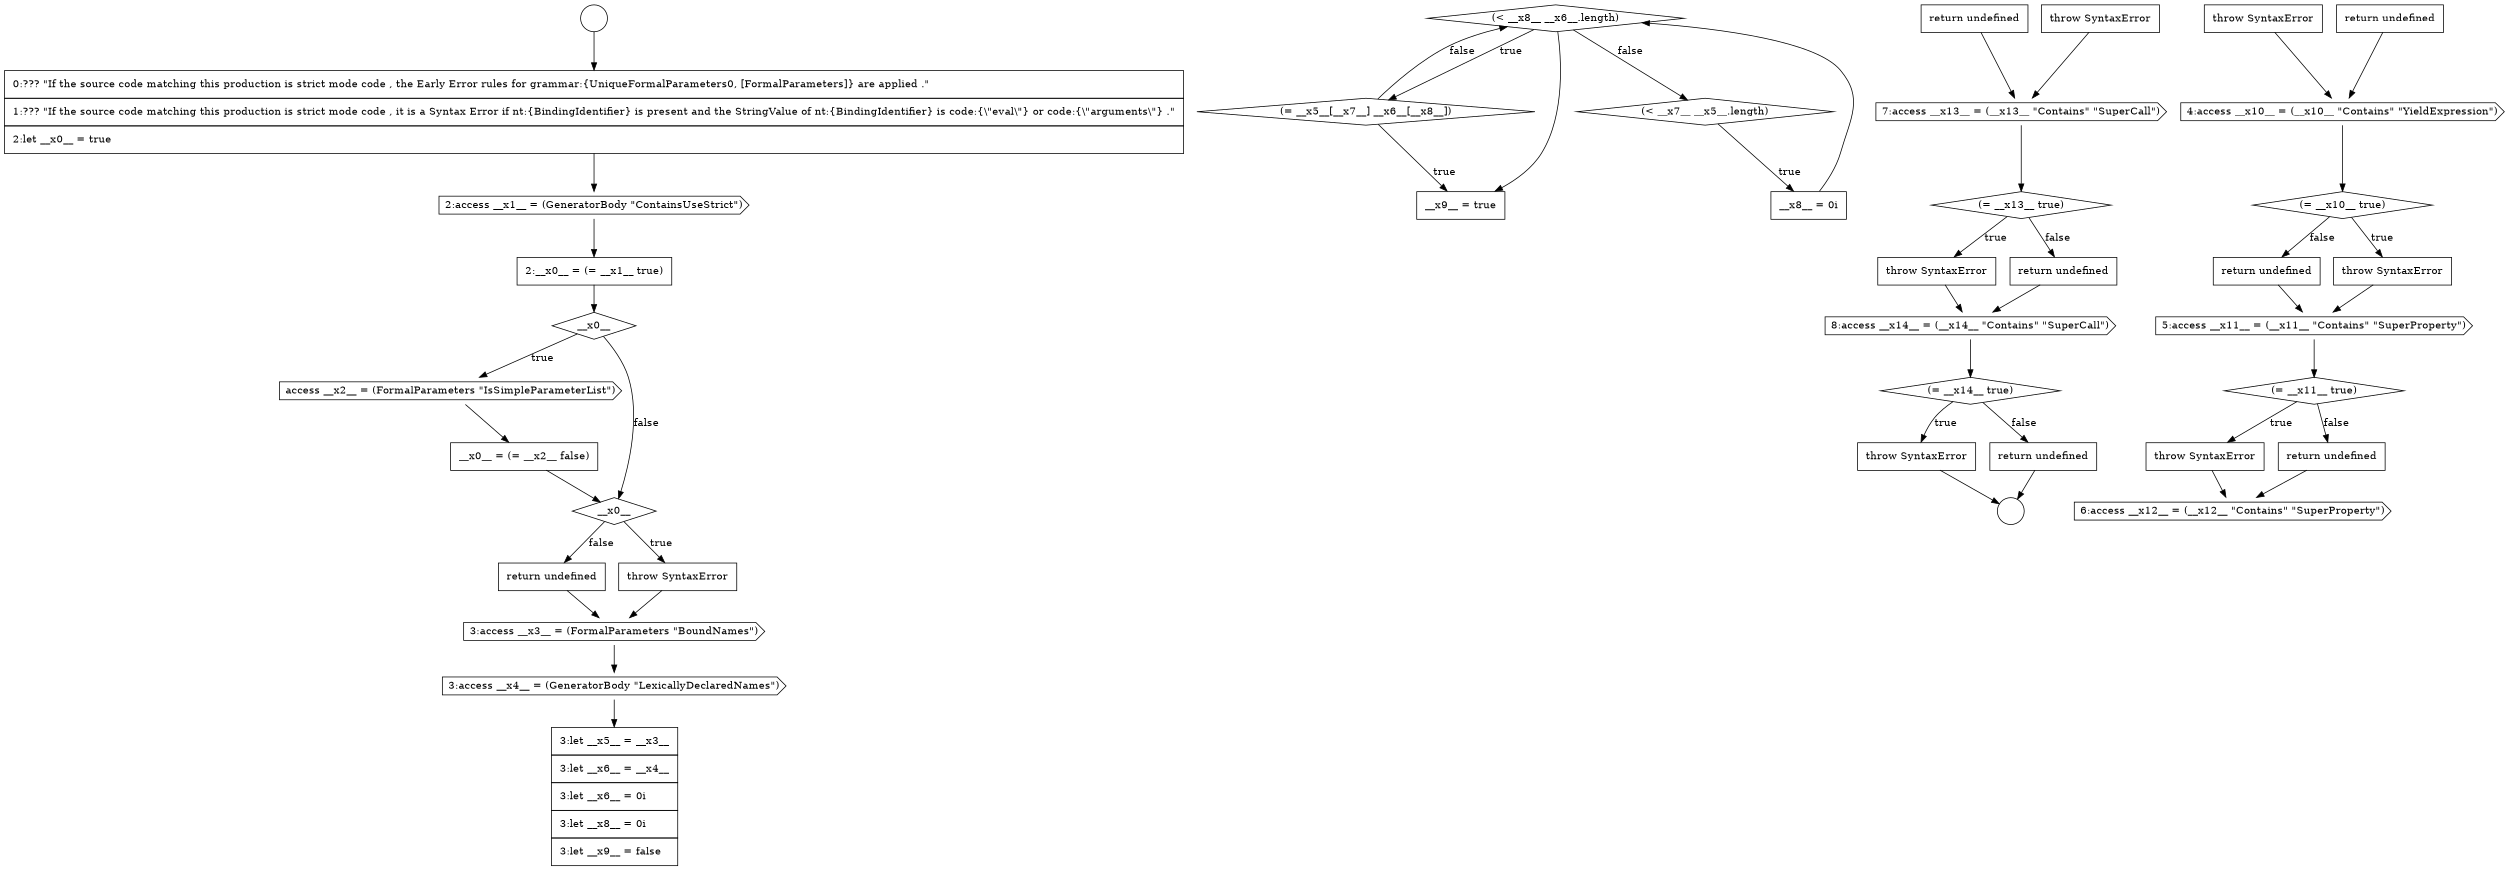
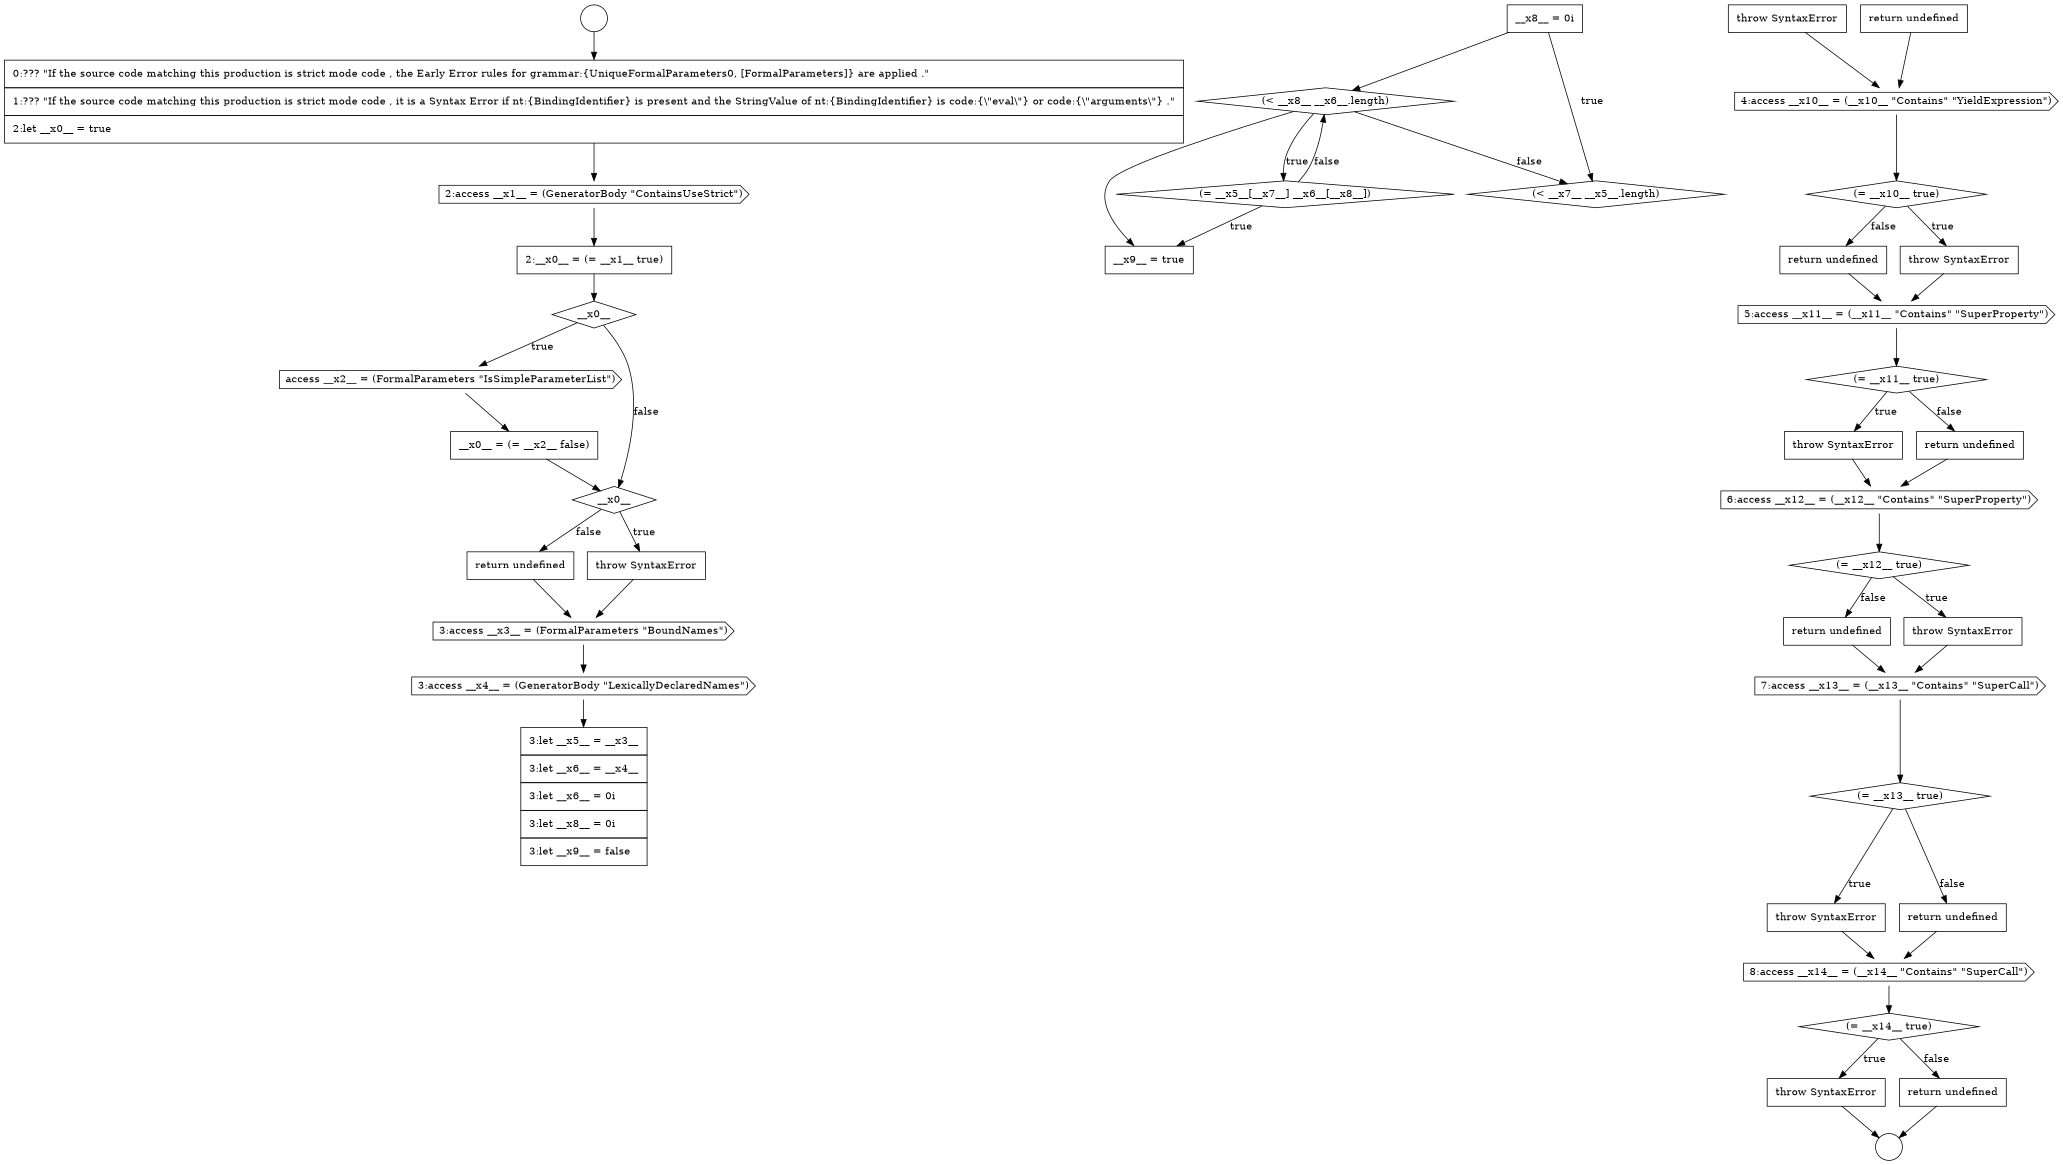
  digraph {
    node [color=black fillcolor=white shape=none style=filled]
    edge [color=black]
    n1 [label=<<font color="black">     <table border="0" cellborder="1" cellspacing="0" cellpadding="10">       <tr><td align="left">0:??? &quot;If the source code matching this production is strict mode code , the Early Error rules for grammar:{UniqueFormalParameters0, [FormalParameters]} are applied .&quot;</td></tr>       <tr><td align="left">1:??? &quot;If the source code matching this production is strict mode code , it is a Syntax Error if nt:{BindingIdentifier} is present and the StringValue of nt:{BindingIdentifier} is code:{\&quot;eval\&quot;} or code:{\&quot;arguments\&quot;} .&quot;</td></tr>       <tr><td align="left">2:let __x0__ = true</td></tr>     </table>   </font>> margin=0]
    n2 [label=<<font color="black">2:access __x1__ = (GeneratorBody &quot;ContainsUseStrict&quot;)</font>> shape=cds]
    n3 [label=<<font color="black">     <table border="0" cellborder="1" cellspacing="0" cellpadding="10">       <tr><td align="left">2:__x0__ = (= __x1__ true)</td></tr>     </table>   </font>> margin=0]
    n4 [label=<<font color="black">3:access __x3__ = (FormalParameters &quot;BoundNames&quot;)</font>> shape=cds]
    n5 [label=<<font color="black">3:access __x4__ = (GeneratorBody &quot;LexicallyDeclaredNames&quot;)</font>> shape=cds]
    n6 [label=<<font color="black">     <table border="0" cellborder="1" cellspacing="0" cellpadding="10">       <tr><td align="left">3:let __x5__ = __x3__</td></tr>       <tr><td align="left">3:let __x6__ = __x4__</td></tr>       <tr><td align="left">3:let __x6__ = 0i</td></tr>       <tr><td align="left">3:let __x8__ = 0i</td></tr>       <tr><td align="left">3:let __x9__ = false</td></tr>     </table>   </font>> margin=0]
    n7 [label=<<font color="black">     <table border="0" cellborder="1" cellspacing="0" cellpadding="10">       <tr><td align="left">__x9__ = true</td></tr>     </table>   </font>> margin=0]
    n8 [label=<<font color="black">(&lt; __x8__ __x6__.length)</font>> shape=diamond]
    n9 [label=<<font color="black">(&lt; __x7__ __x5__.length)</font>> shape=diamond]
    n10 [label=<<font color="black">(= __x5__[__x7__] __x6__[__x8__])</font>> shape=diamond]
    n11 [label=<<font color="black">     <table border="0" cellborder="1" cellspacing="0" cellpadding="10">       <tr><td align="left">__x8__ = 0i</td></tr>     </table>   </font>> margin=0]
    n12 [label=<<font color="black">     <table border="0" cellborder="1" cellspacing="0" cellpadding="10">       <tr><td align="left">return undefined</td></tr>     </table>   </font>> margin=0]
    n13 [label=<<font color="black">7:access __x13__ = (__x13__ &quot;Contains&quot; &quot;SuperCall&quot;)</font>> shape=cds]
    n14 [label=<<font color="black">(= __x13__ true)</font>> shape=diamond]
    n15 [label=" " shape=circle]
    n16 [label=<<font color="black">     <table border="0" cellborder="1" cellspacing="0" cellpadding="10">       <tr><td align="left">return undefined</td></tr>     </table>   </font>> margin=0]
    n17 [label=<<font color="black">     <table border="0" cellborder="1" cellspacing="0" cellpadding="10">       <tr><td align="left">throw SyntaxError</td></tr>     </table>   </font>> margin=0]
    n18 [label=<<font color="black">4:access __x10__ = (__x10__ &quot;Contains&quot; &quot;YieldExpression&quot;)</font>> shape=cds]
    n19 [label=<<font color="black">(= __x10__ true)</font>> shape=diamond]
    n20 [label=<<font color="black">     <table border="0" cellborder="1" cellspacing="0" cellpadding="10">       <tr><td align="left">return undefined</td></tr>     </table>   </font>> margin=0]
    n21 [label=<<font color="black">     <table border="0" cellborder="1" cellspacing="0" cellpadding="10">       <tr><td align="left">throw SyntaxError</td></tr>     </table>   </font>> margin=0]
    n22 [label=<<font color="black">5:access __x11__ = (__x11__ &quot;Contains&quot; &quot;SuperProperty&quot;)</font>> shape=cds]
    n23 [label=<<font color="black">     <table border="0" cellborder="1" cellspacing="0" cellpadding="10">       <tr><td align="left">throw SyntaxError</td></tr>     </table>   </font>> margin=0]
    n24 [label=<<font color="black">access __x2__ = (FormalParameters &quot;IsSimpleParameterList&quot;)</font>> shape=cds]
    n25 [label=<<font color="black">     <table border="0" cellborder="1" cellspacing="0" cellpadding="10">       <tr><td align="left">__x0__ = (= __x2__ false)</td></tr>     </table>   </font>> margin=0]
    n26 [label=<<font color="black">__x0__</font>> shape=diamond]
    n27 [label=<<font color="black">6:access __x12__ = (__x12__ &quot;Contains&quot; &quot;SuperProperty&quot;)</font>> shape=cds]
+   n28 [label=<<font color="black">(= __x12__ true)</font>> shape=diamond]
    n29 [label=<<font color="black">     <table border="0" cellborder="1" cellspacing="0" cellpadding="10">       <tr><td align="left">return undefined</td></tr>     </table>   </font>> margin=0]
    n30 [label=<<font color="black">     <table border="0" cellborder="1" cellspacing="0" cellpadding="10">       <tr><td align="left">throw SyntaxError</td></tr>     </table>   </font>> margin=0]
    n31 [label=<<font color="black">8:access __x14__ = (__x14__ &quot;Contains&quot; &quot;SuperCall&quot;)</font>> shape=cds]
    n32 [label=<<font color="black">(= __x14__ true)</font>> shape=diamond]
    n33 [label=" " shape=circle]
    n34 [label=<<font color="black">(= __x11__ true)</font>> shape=diamond]
    n35 [label=<<font color="black">     <table border="0" cellborder="1" cellspacing="0" cellpadding="10">       <tr><td align="left">throw SyntaxError</td></tr>     </table>   </font>> margin=0]
    n36 [label=<<font color="black">     <table border="0" cellborder="1" cellspacing="0" cellpadding="10">       <tr><td align="left">return undefined</td></tr>     </table>   </font>> margin=0]
    n37 [label=<<font color="black">     <table border="0" cellborder="1" cellspacing="0" cellpadding="10">       <tr><td align="left">throw SyntaxError</td></tr>     </table>   </font>> margin=0]
    n38 [label=<<font color="black">     <table border="0" cellborder="1" cellspacing="0" cellpadding="10">       <tr><td align="left">throw SyntaxError</td></tr>     </table>   </font>> margin=0]
    n39 [label=<<font color="black">     <table border="0" cellborder="1" cellspacing="0" cellpadding="10">       <tr><td align="left">return undefined</td></tr>     </table>   </font>> margin=0]
    n40 [label=<<font color="black">     <table border="0" cellborder="1" cellspacing="0" cellpadding="10">       <tr><td align="left">return undefined</td></tr>     </table>   </font>> margin=0]
    n41 [label=<<font color="black">__x0__</font>> shape=diamond]
    n1 -> n2
    n2 -> n3
    n3 -> n41
    n4 -> n5
    n5 -> n6
    n8 -> n7
    n8 -> n9 [label=<<font color="black">false</font>>]
    n8 -> n10 [label=<<font color="black">true</font>>]
-   n9 -> n11 [label=<<font color="black">true</font>>]
+   n11 -> n9 [label=<<font color="black">true</font>>]
    n10 -> n7 [label=<<font color="black">true</font>>]
    n10 -> n8 [label=<<font color="black">false</font>>]
    n11 -> n8
    n12 -> n13
    n13 -> n14
    n14 -> n30 [label=<<font color="black">true</font>>]
    n14 -> n39 [label=<<font color="black">false</font>>]
    n15 -> n1
    n16 -> n4
    n17 -> n18
    n18 -> n19
    n19 -> n20 [label=<<font color="black">false</font>>]
    n19 -> n21 [label=<<font color="black">true</font>>]
    n20 -> n22
    n21 -> n22
    n22 -> n34
    n23 -> n13
    n24 -> n25
    n25 -> n26
    n26 -> n16 [label=<<font color="black">false</font>>]
    n26 -> n38 [label=<<font color="black">true</font>>]
+   n27 -> n28
+   n28 -> n12 [label=<<font color="black">false</font>>]
+   n28 -> n23 [label=<<font color="black">true</font>>]
    n29 -> n18
    n30 -> n31
    n31 -> n32
    n32 -> n37 [label=<<font color="black">true</font>>]
    n32 -> n40 [label=<<font color="black">false</font>>]
    n34 -> n35 [label=<<font color="black">true</font>>]
    n34 -> n36 [label=<<font color="black">false</font>>]
    n35 -> n27
    n36 -> n27
    n37 -> n33
    n38 -> n4
    n39 -> n31
    n40 -> n33
    n41 -> n24 [label=<<font color="black">true</font>>]
    n41 -> n26 [label=<<font color="black">false</font>>]
  }
